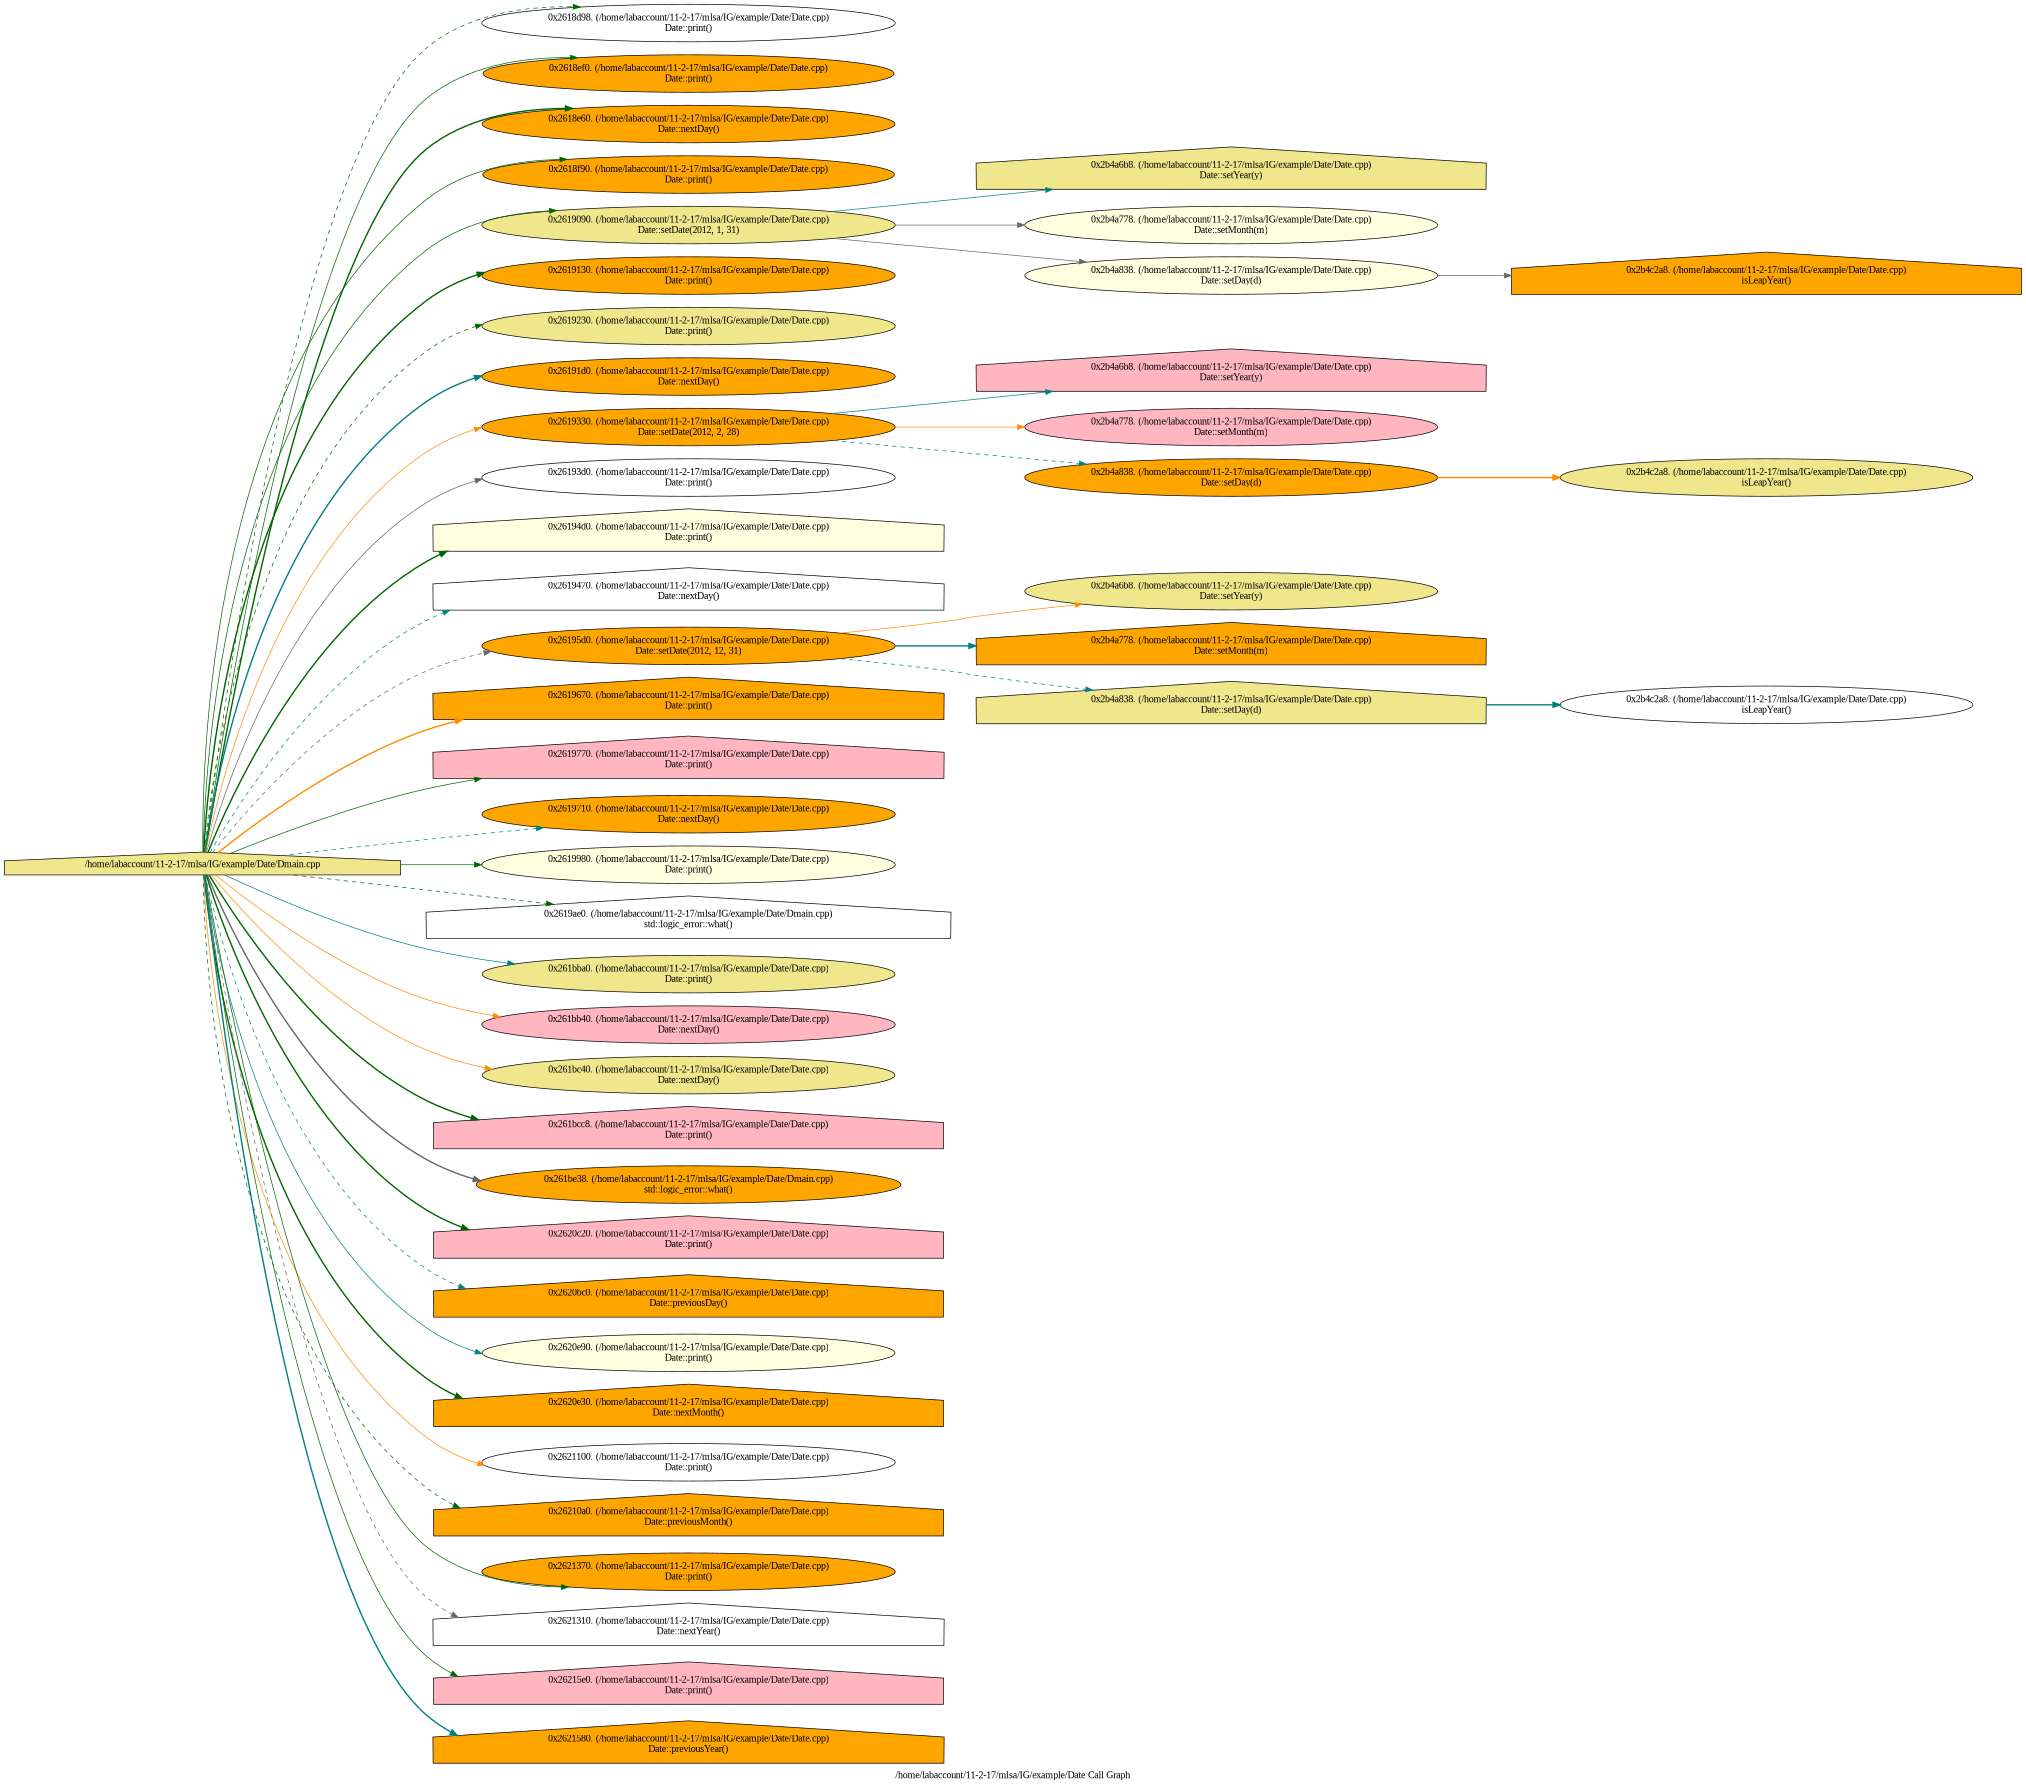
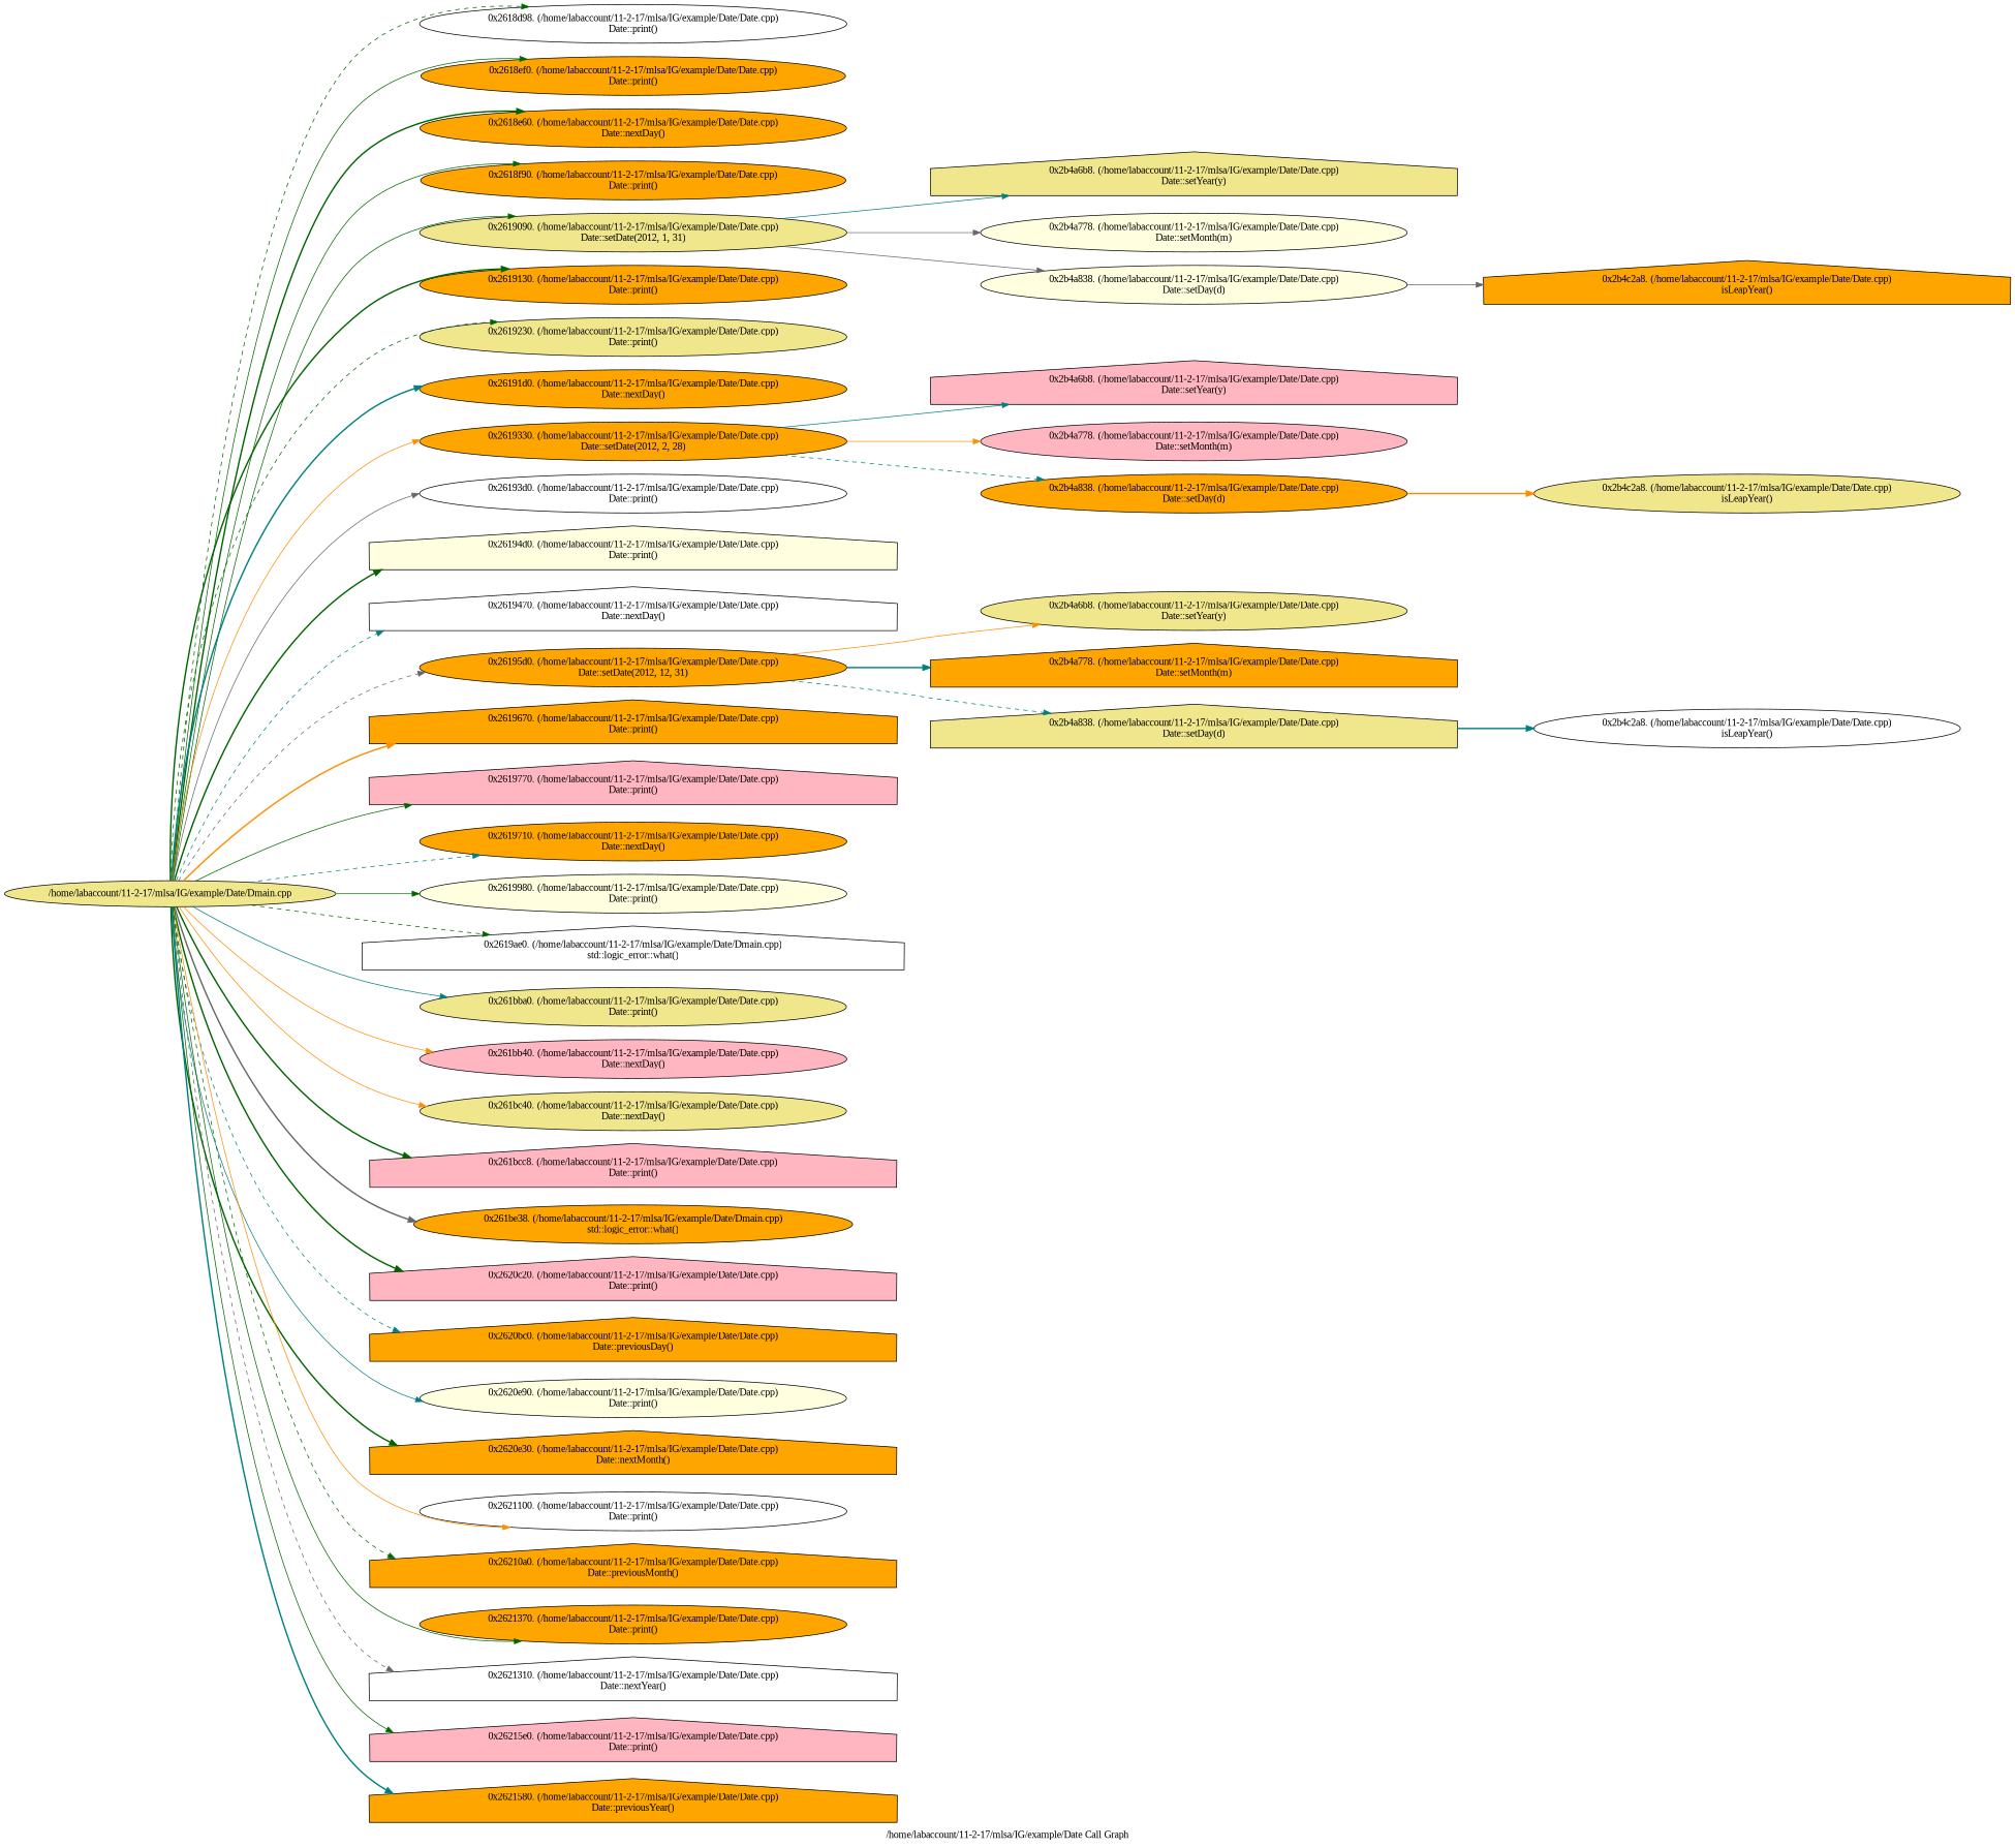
  digraph {
    label="/home/labaccount/11-2-17/mlsa/IG/example/Date Call Graph"
    rankdir=LR
    fontname="Liberation Serif"
    node [shape=ellipse style=filled fillcolor=orange fontname="Liberation Serif"]
    edge [color=darkgreen style=solid fontname="Liberation Serif"]
-   n1 [label="/home/labaccount/11-2-17/mlsa/IG/example/Date/Dmain.cpp" shape=house fillcolor=khaki]
+   n1 [label="/home/labaccount/11-2-17/mlsa/IG/example/Date/Dmain.cpp" fillcolor=khaki]
    n2 [label="0x2618d98. (/home/labaccount/11-2-17/mlsa/IG/example/Date/Date.cpp)\nDate::print()" fillcolor=white]
    n3 [label="0x2618ef0. (/home/labaccount/11-2-17/mlsa/IG/example/Date/Date.cpp)\nDate::print()"]
    n4 [label="0x2618e60. (/home/labaccount/11-2-17/mlsa/IG/example/Date/Date.cpp)\nDate::nextDay()"]
    n5 [label="0x2618f90. (/home/labaccount/11-2-17/mlsa/IG/example/Date/Date.cpp)\nDate::print()"]
    n6 [label="0x2619090. (/home/labaccount/11-2-17/mlsa/IG/example/Date/Date.cpp)\nDate::setDate(2012, 1, 31)" fillcolor=khaki]
    n7 [label="0x2619130. (/home/labaccount/11-2-17/mlsa/IG/example/Date/Date.cpp)\nDate::print()"]
    n8 [label="0x2619230. (/home/labaccount/11-2-17/mlsa/IG/example/Date/Date.cpp)\nDate::print()" fillcolor=khaki]
    n9 [label="0x26191d0. (/home/labaccount/11-2-17/mlsa/IG/example/Date/Date.cpp)\nDate::nextDay()"]
    n10 [label="0x2619330. (/home/labaccount/11-2-17/mlsa/IG/example/Date/Date.cpp)\nDate::setDate(2012, 2, 28)"]
    n11 [label="0x26193d0. (/home/labaccount/11-2-17/mlsa/IG/example/Date/Date.cpp)\nDate::print()" fillcolor=white]
    n12 [label="0x26194d0. (/home/labaccount/11-2-17/mlsa/IG/example/Date/Date.cpp)\nDate::print()" shape=house fillcolor=lightyellow]
    n13 [label="0x2619470. (/home/labaccount/11-2-17/mlsa/IG/example/Date/Date.cpp)\nDate::nextDay()" shape=house fillcolor=white]
    n14 [label="0x26195d0. (/home/labaccount/11-2-17/mlsa/IG/example/Date/Date.cpp)\nDate::setDate(2012, 12, 31)"]
    n15 [label="0x2619670. (/home/labaccount/11-2-17/mlsa/IG/example/Date/Date.cpp)\nDate::print()" shape=house]
    n16 [label="0x2619770. (/home/labaccount/11-2-17/mlsa/IG/example/Date/Date.cpp)\nDate::print()" shape=house fillcolor=lightpink]
    n17 [label="0x2619710. (/home/labaccount/11-2-17/mlsa/IG/example/Date/Date.cpp)\nDate::nextDay()"]
    n18 [label="0x2619980. (/home/labaccount/11-2-17/mlsa/IG/example/Date/Date.cpp)\nDate::print()" fillcolor=lightyellow]
    n19 [label="0x2619ae0. (/home/labaccount/11-2-17/mlsa/IG/example/Date/Dmain.cpp)\nstd::logic_error::what()" shape=house fillcolor=white]
    n20 [label="0x261bba0. (/home/labaccount/11-2-17/mlsa/IG/example/Date/Date.cpp)\nDate::print()" fillcolor=khaki]
    n21 [label="0x261bb40. (/home/labaccount/11-2-17/mlsa/IG/example/Date/Date.cpp)\nDate::nextDay()" fillcolor=lightpink]
    n22 [label="0x261bc40. (/home/labaccount/11-2-17/mlsa/IG/example/Date/Date.cpp)\nDate::nextDay()" fillcolor=khaki]
    n23 [label="0x261bcc8. (/home/labaccount/11-2-17/mlsa/IG/example/Date/Date.cpp)\nDate::print()" shape=house fillcolor=lightpink]
    n24 [label="0x261be38. (/home/labaccount/11-2-17/mlsa/IG/example/Date/Dmain.cpp)\nstd::logic_error::what()"]
    n25 [label="0x2620c20. (/home/labaccount/11-2-17/mlsa/IG/example/Date/Date.cpp)\nDate::print()" shape=house fillcolor=lightpink]
    n26 [label="0x2620bc0. (/home/labaccount/11-2-17/mlsa/IG/example/Date/Date.cpp)\nDate::previousDay()" shape=house]
    n27 [label="0x2620e90. (/home/labaccount/11-2-17/mlsa/IG/example/Date/Date.cpp)\nDate::print()" fillcolor=lightyellow]
    n28 [label="0x2620e30. (/home/labaccount/11-2-17/mlsa/IG/example/Date/Date.cpp)\nDate::nextMonth()" shape=house]
    n29 [label="0x2621100. (/home/labaccount/11-2-17/mlsa/IG/example/Date/Date.cpp)\nDate::print()" fillcolor=white]
    n30 [label="0x26210a0. (/home/labaccount/11-2-17/mlsa/IG/example/Date/Date.cpp)\nDate::previousMonth()" shape=house]
    n31 [label="0x2621370. (/home/labaccount/11-2-17/mlsa/IG/example/Date/Date.cpp)\nDate::print()"]
    n32 [label="0x2621310. (/home/labaccount/11-2-17/mlsa/IG/example/Date/Date.cpp)\nDate::nextYear()" shape=house fillcolor=white]
    n33 [label="0x26215e0. (/home/labaccount/11-2-17/mlsa/IG/example/Date/Date.cpp)\nDate::print()" shape=house fillcolor=lightpink]
    n34 [label="0x2621580. (/home/labaccount/11-2-17/mlsa/IG/example/Date/Date.cpp)\nDate::previousYear()" shape=house]
    n35 [label="0x2b4a6b8. (/home/labaccount/11-2-17/mlsa/IG/example/Date/Date.cpp)\nDate::setYear(y)" shape=house fillcolor=khaki]
    n36 [label="0x2b4a778. (/home/labaccount/11-2-17/mlsa/IG/example/Date/Date.cpp)\nDate::setMonth(m)" fillcolor=lightyellow]
    n37 [label="0x2b4a838. (/home/labaccount/11-2-17/mlsa/IG/example/Date/Date.cpp)\nDate::setDay(d)" fillcolor=lightyellow]
    n38 [label="0x2b4a6b8. (/home/labaccount/11-2-17/mlsa/IG/example/Date/Date.cpp)\nDate::setYear(y)" shape=house fillcolor=lightpink]
    n39 [label="0x2b4a778. (/home/labaccount/11-2-17/mlsa/IG/example/Date/Date.cpp)\nDate::setMonth(m)" fillcolor=lightpink]
    n40 [label="0x2b4a838. (/home/labaccount/11-2-17/mlsa/IG/example/Date/Date.cpp)\nDate::setDay(d)"]
    n41 [label="0x2b4a6b8. (/home/labaccount/11-2-17/mlsa/IG/example/Date/Date.cpp)\nDate::setYear(y)" fillcolor=khaki]
    n42 [label="0x2b4a778. (/home/labaccount/11-2-17/mlsa/IG/example/Date/Date.cpp)\nDate::setMonth(m)" shape=house]
    n43 [label="0x2b4a838. (/home/labaccount/11-2-17/mlsa/IG/example/Date/Date.cpp)\nDate::setDay(d)" shape=house fillcolor=khaki]
    n44 [label="0x2b4c2a8. (/home/labaccount/11-2-17/mlsa/IG/example/Date/Date.cpp)\nisLeapYear()" shape=house]
    n45 [label="0x2b4c2a8. (/home/labaccount/11-2-17/mlsa/IG/example/Date/Date.cpp)\nisLeapYear()" fillcolor=khaki]
    n46 [label="0x2b4c2a8. (/home/labaccount/11-2-17/mlsa/IG/example/Date/Date.cpp)\nisLeapYear()" fillcolor=white]
    n1 -> n2 [style=dashed]
    n1 -> n3
    n1 -> n4 [style=bold]
    n1 -> n5
    n1 -> n6
    n1 -> n7 [style=bold]
    n1 -> n8 [style=dashed]
    n1 -> n9 [color=teal style=bold]
    n1 -> n10 [color=darkorange]
    n1 -> n11 [color=gray40]
    n1 -> n12 [style=bold]
    n1 -> n13 [color=teal style=dashed]
    n1 -> n14 [color=gray40 style=dashed]
    n1 -> n15 [color=darkorange style=bold]
    n1 -> n16
    n1 -> n17 [color=teal style=dashed]
    n1 -> n18
    n1 -> n19 [style=dashed]
    n1 -> n20 [color=teal]
    n1 -> n21 [color=darkorange]
    n1 -> n22 [color=darkorange]
    n1 -> n23 [style=bold]
    n1 -> n24 [color=gray40 style=bold]
    n1 -> n25 [style=bold]
    n1 -> n26 [color=teal style=dashed]
    n1 -> n27 [color=teal]
    n1 -> n28 [style=bold]
    n1 -> n29 [color=darkorange]
    n1 -> n30 [style=dashed]
    n1 -> n31
    n1 -> n32 [color=gray40 style=dashed]
    n1 -> n33
    n1 -> n34 [color=teal style=bold]
    n6 -> n35 [color=teal]
    n6 -> n36 [color=gray40]
    n6 -> n37 [color=gray40]
    n10 -> n38 [color=teal]
    n10 -> n39 [color=darkorange]
    n10 -> n40 [color=teal style=dashed]
    n14 -> n41 [color=darkorange]
    n14 -> n42 [color=teal style=bold]
    n14 -> n43 [color=teal style=dashed]
    n37 -> n44 [color=gray40]
    n40 -> n45 [color=darkorange style=bold]
    n43 -> n46 [color=teal style=bold]
  }
